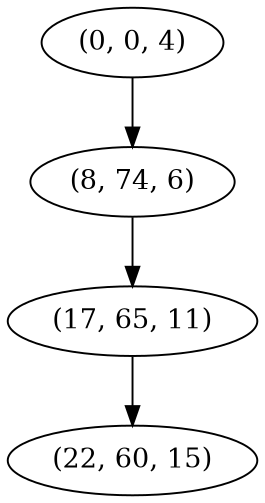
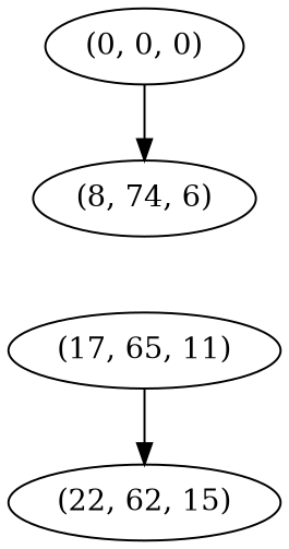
  digraph {
-   "(0, 0, 0)" [label="(0, 0, 4)"]
+   "(0, 0, 0)"
    "(8, 74, 6)"
    "(17, 65, 11)"
-   "(22, 60, 15)"
+   "(22, 60, 15)" [label="(22, 62, 15)"]
    "(0, 0, 0)" -> "(8, 74, 6)"
-   "(8, 74, 6)" -> "(17, 65, 11)"
    "(17, 65, 11)" -> "(22, 60, 15)"
  }
